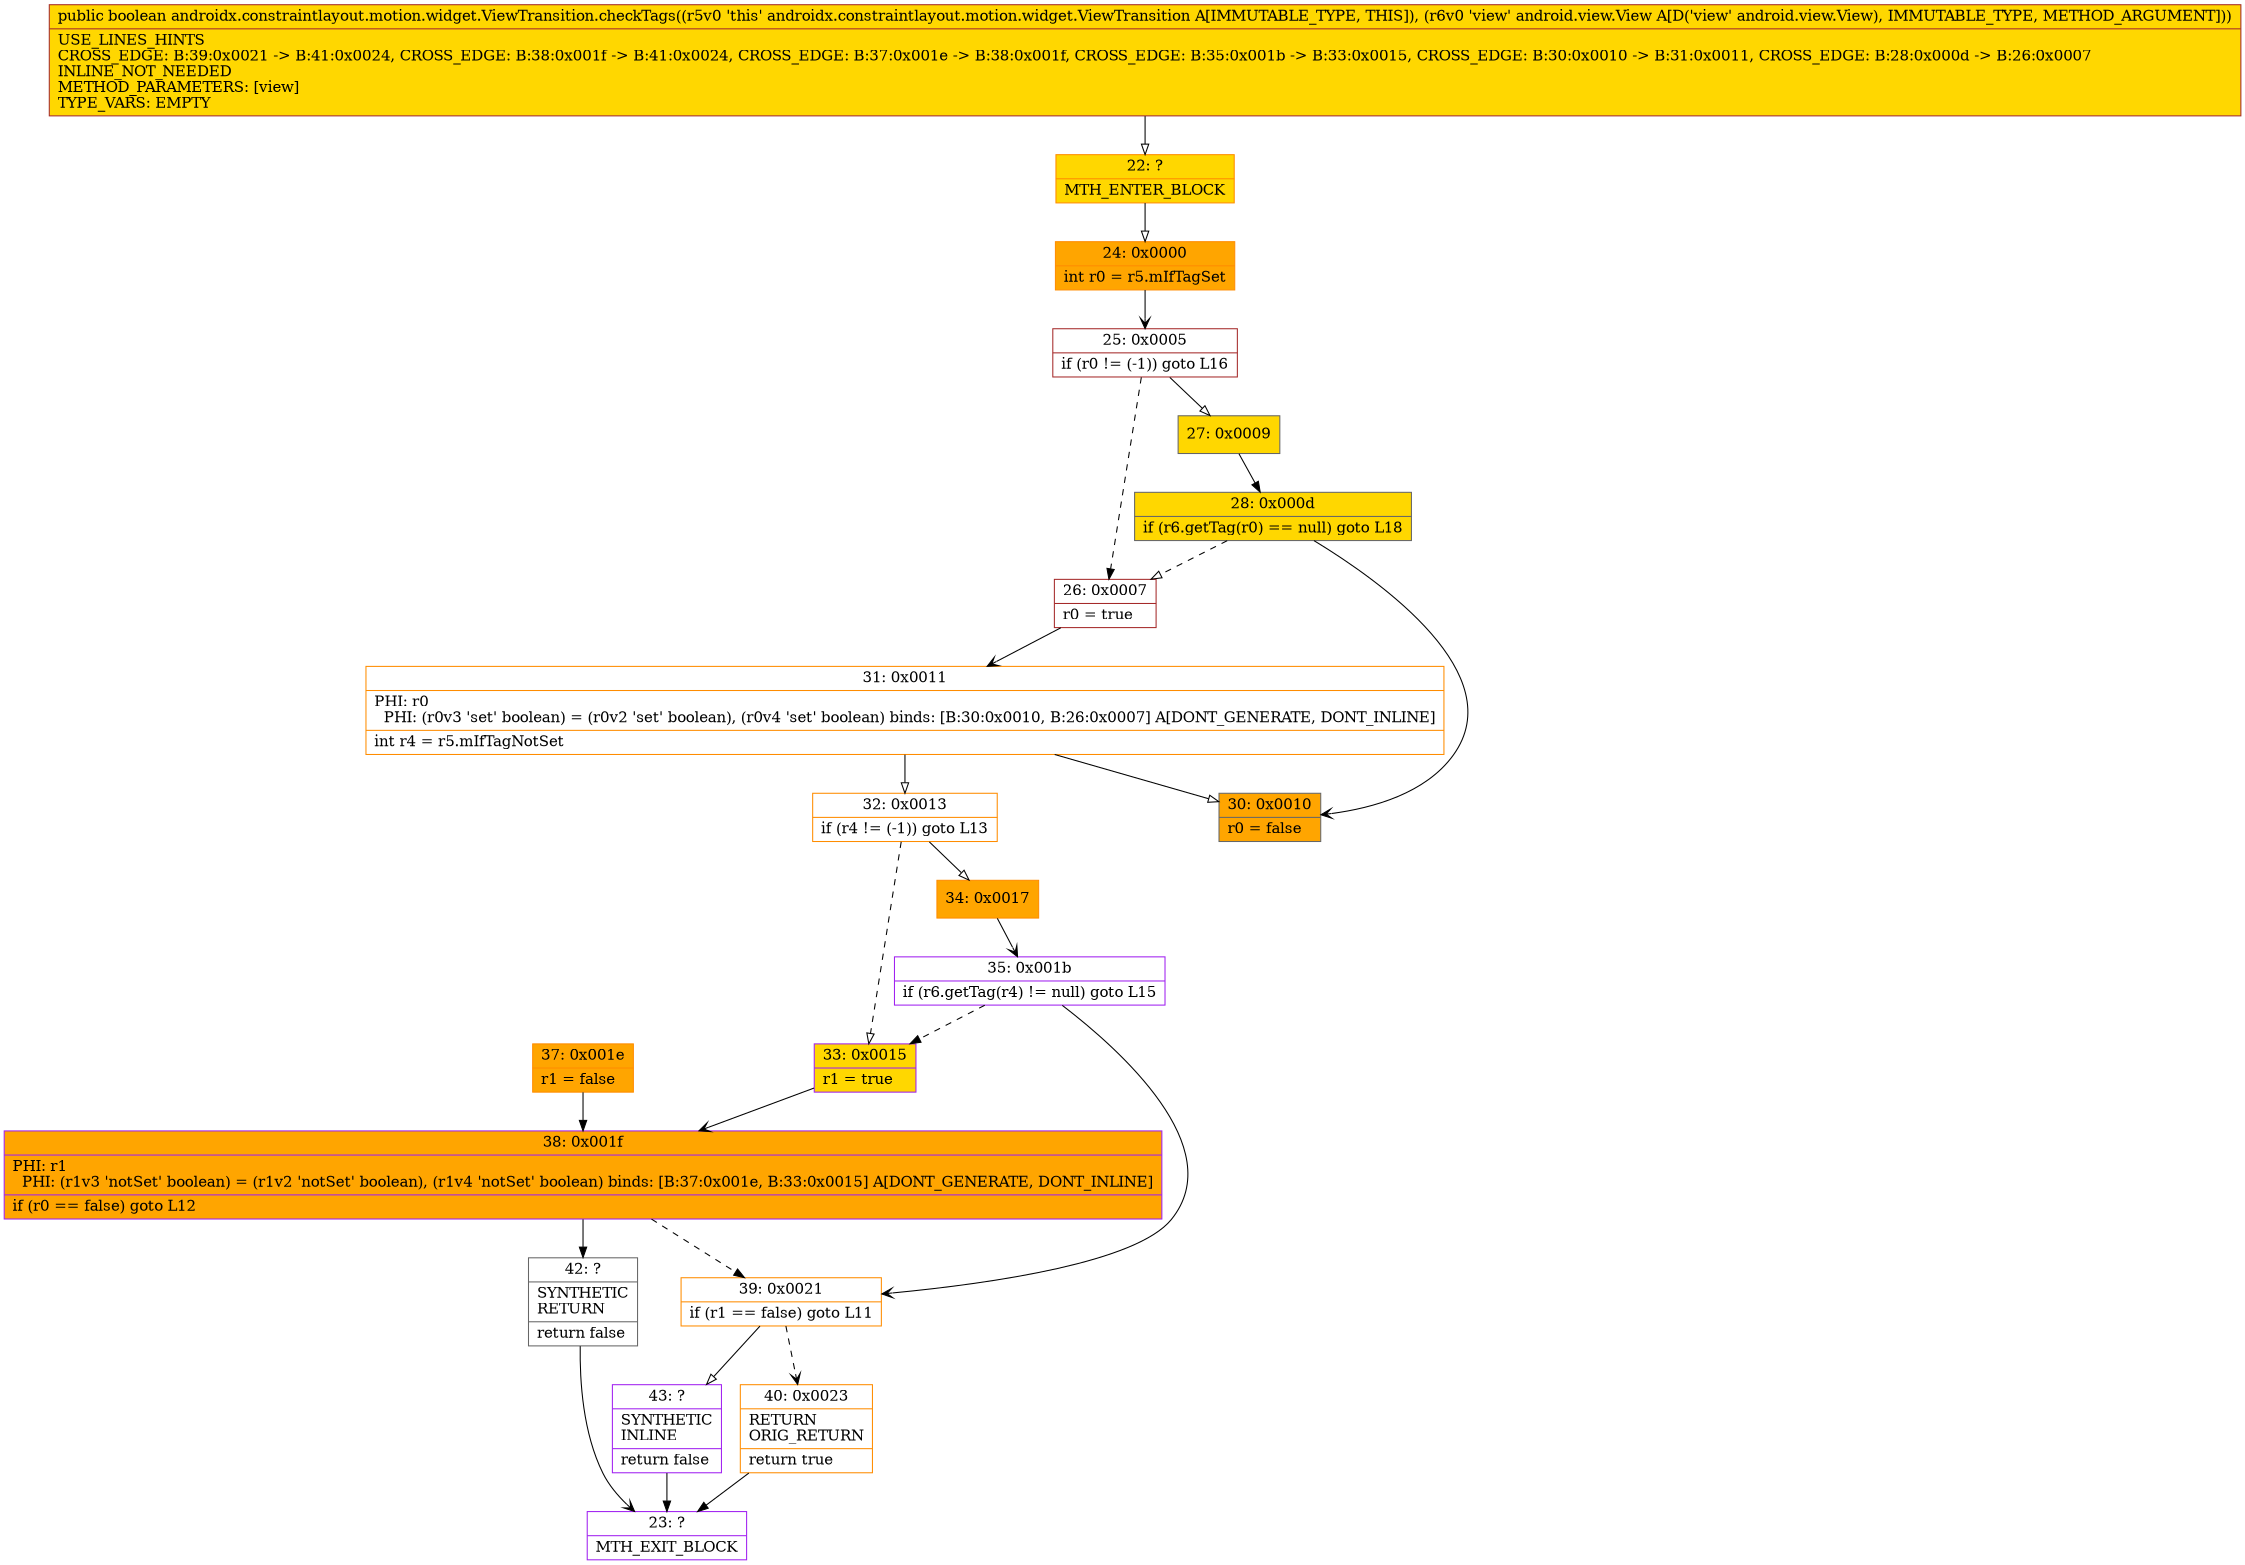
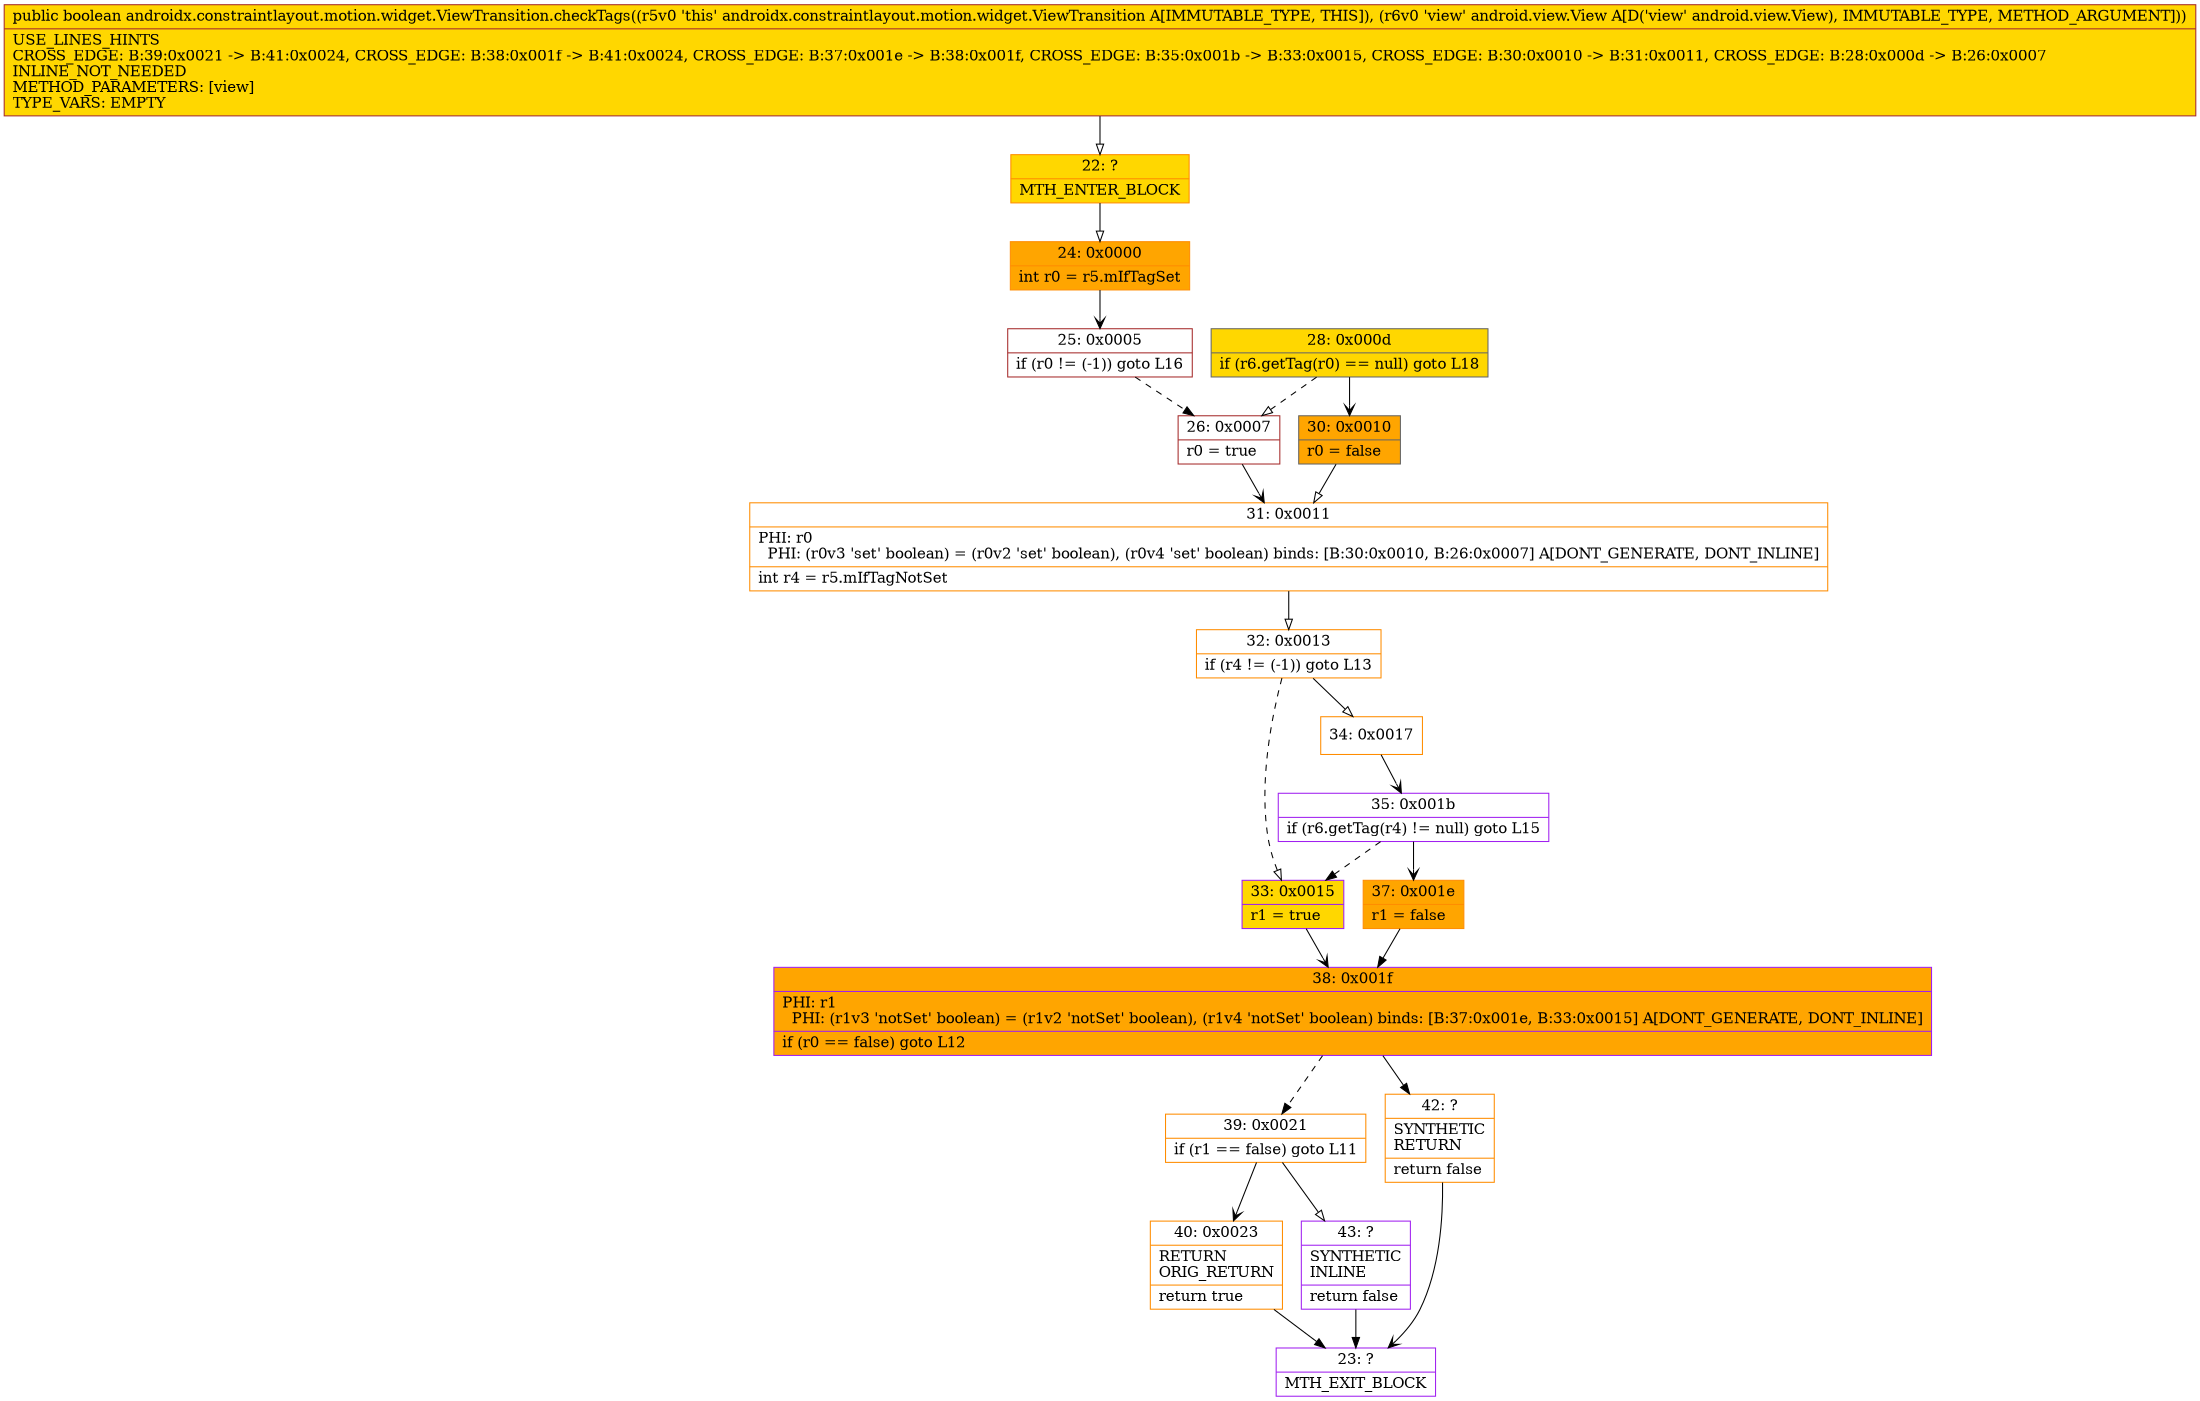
  digraph {
    node [color=darkorange fillcolor=white shape=record style=filled]
    edge [arrowhead=onormal]
    n1 [fillcolor=gold label="{22\:\ ?|MTH_ENTER_BLOCK\l}"]
    n2 [fillcolor=orange label="{24\:\ 0x0000|int r0 = r5.mIfTagSet\l}"]
    n3 [color=brown label="{25\:\ 0x0005|if (r0 != (\-1)) goto L16\l}"]
    n4 [color=brown label="{26\:\ 0x0007|r0 = true\l}"]
-   n5 [color=gray40 fillcolor=gold label="{27\:\ 0x0009}"]
    n6 [label="{31\:\ 0x0011|PHI: r0 \l  PHI: (r0v3 'set' boolean) = (r0v2 'set' boolean), (r0v4 'set' boolean) binds: [B:30:0x0010, B:26:0x0007] A[DONT_GENERATE, DONT_INLINE]\l|int r4 = r5.mIfTagNotSet\l}"]
    n7 [color=gray40 fillcolor=gold label="{28\:\ 0x000d|if (r6.getTag(r0) == null) goto L18\l}"]
    n8 [label="{32\:\ 0x0013|if (r4 != (\-1)) goto L13\l}"]
    n9 [color=purple fillcolor=gold label="{33\:\ 0x0015|r1 = true\l}"]
-   n10 [fillcolor=orange label="{34\:\ 0x0017}"]
+   n10 [label="{34\:\ 0x0017}"]
    n11 [color=purple fillcolor=orange label="{38\:\ 0x001f|PHI: r1 \l  PHI: (r1v3 'notSet' boolean) = (r1v2 'notSet' boolean), (r1v4 'notSet' boolean) binds: [B:37:0x001e, B:33:0x0015] A[DONT_GENERATE, DONT_INLINE]\l|if (r0 == false) goto L12\l}"]
    n12 [color=purple label="{35\:\ 0x001b|if (r6.getTag(r4) != null) goto L15\l}"]
    n13 [label="{39\:\ 0x0021|if (r1 == false) goto L11\l}"]
-   n14 [color=gray40 label="{42\:\ ?|SYNTHETIC\lRETURN\l|return false\l}"]
+   n14 [label="{42\:\ ?|SYNTHETIC\lRETURN\l|return false\l}"]
    n15 [label="{40\:\ 0x0023|RETURN\lORIG_RETURN\l|return true\l}"]
    n16 [color=purple label="{43\:\ ?|SYNTHETIC\lINLINE\l|return false\l}"]
    n17 [color=purple label="{23\:\ ?|MTH_EXIT_BLOCK\l}"]
    n18 [fillcolor=orange label="{37\:\ 0x001e|r1 = false\l}"]
    n19 [color=gray40 fillcolor=orange label="{30\:\ 0x0010|r0 = false\l}"]
    n20 [color=brown fillcolor=gold label="{public boolean androidx.constraintlayout.motion.widget.ViewTransition.checkTags((r5v0 'this' androidx.constraintlayout.motion.widget.ViewTransition A[IMMUTABLE_TYPE, THIS]), (r6v0 'view' android.view.View A[D('view' android.view.View), IMMUTABLE_TYPE, METHOD_ARGUMENT]))  | USE_LINES_HINTS\lCROSS_EDGE: B:39:0x0021 \-\> B:41:0x0024, CROSS_EDGE: B:38:0x001f \-\> B:41:0x0024, CROSS_EDGE: B:37:0x001e \-\> B:38:0x001f, CROSS_EDGE: B:35:0x001b \-\> B:33:0x0015, CROSS_EDGE: B:30:0x0010 \-\> B:31:0x0011, CROSS_EDGE: B:28:0x000d \-\> B:26:0x0007\lINLINE_NOT_NEEDED\lMETHOD_PARAMETERS: [view]\lTYPE_VARS: EMPTY\l}"]
    n1 -> n2
    n2 -> n3 [arrowhead=vee]
    n3 -> n4 [arrowhead=normal style=dashed]
-   n3 -> n5
    n4 -> n6 [arrowhead=vee]
-   n5 -> n7 [arrowhead=normal]
    n6 -> n8
    n7 -> n4 [style=dashed]
    n7 -> n19 [arrowhead=vee]
    n8 -> n9 [style=dashed]
    n8 -> n10
    n9 -> n11 [arrowhead=vee]
    n10 -> n12 [arrowhead=vee]
    n11 -> n13 [arrowhead=normal style=dashed]
    n11 -> n14 [arrowhead=normal]
    n12 -> n9 [arrowhead=normal style=dashed]
-   n12 -> n13 [arrowhead=vee]
-   n13 -> n15 [arrowhead=vee style=dashed]
+   n12 -> n18 [arrowhead=vee]
+   n13 -> n15 [arrowhead=vee style=solid]
    n13 -> n16
    n14 -> n17 [arrowhead=vee]
    n15 -> n17 [arrowhead=normal]
    n16 -> n17 [arrowhead=normal]
    n18 -> n11 [arrowhead=normal]
-   n6 -> n19
+   n19 -> n6
    n20 -> n1
  }
